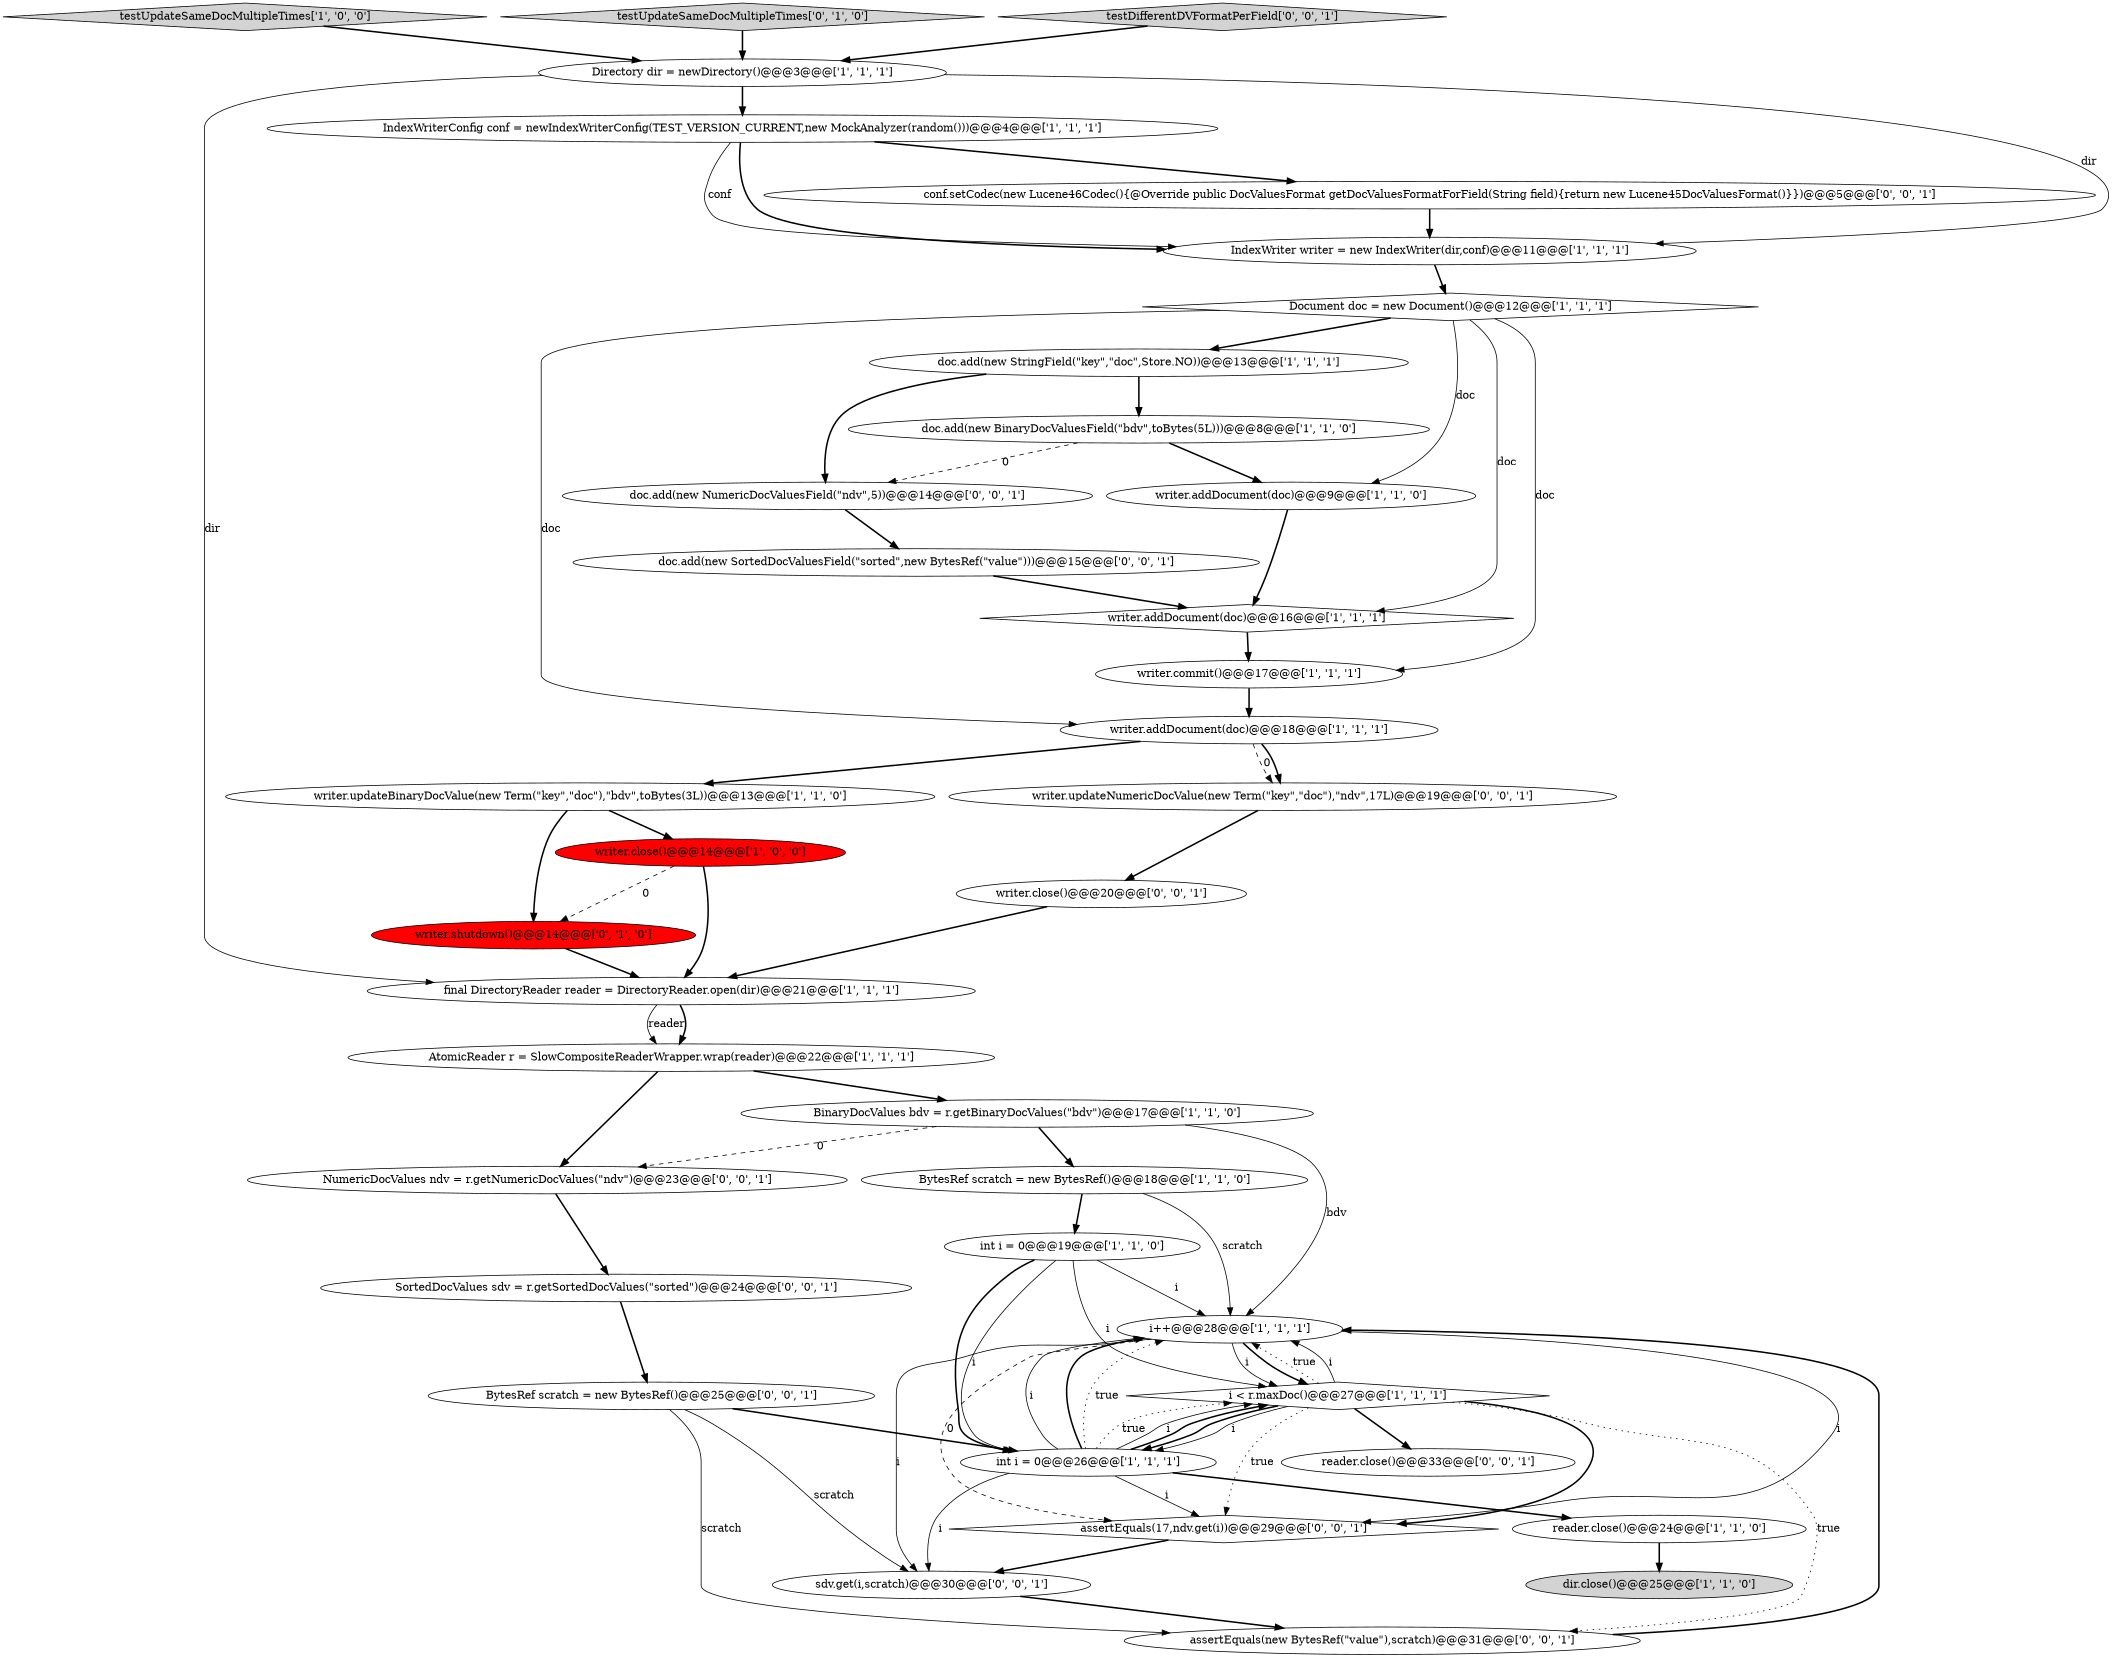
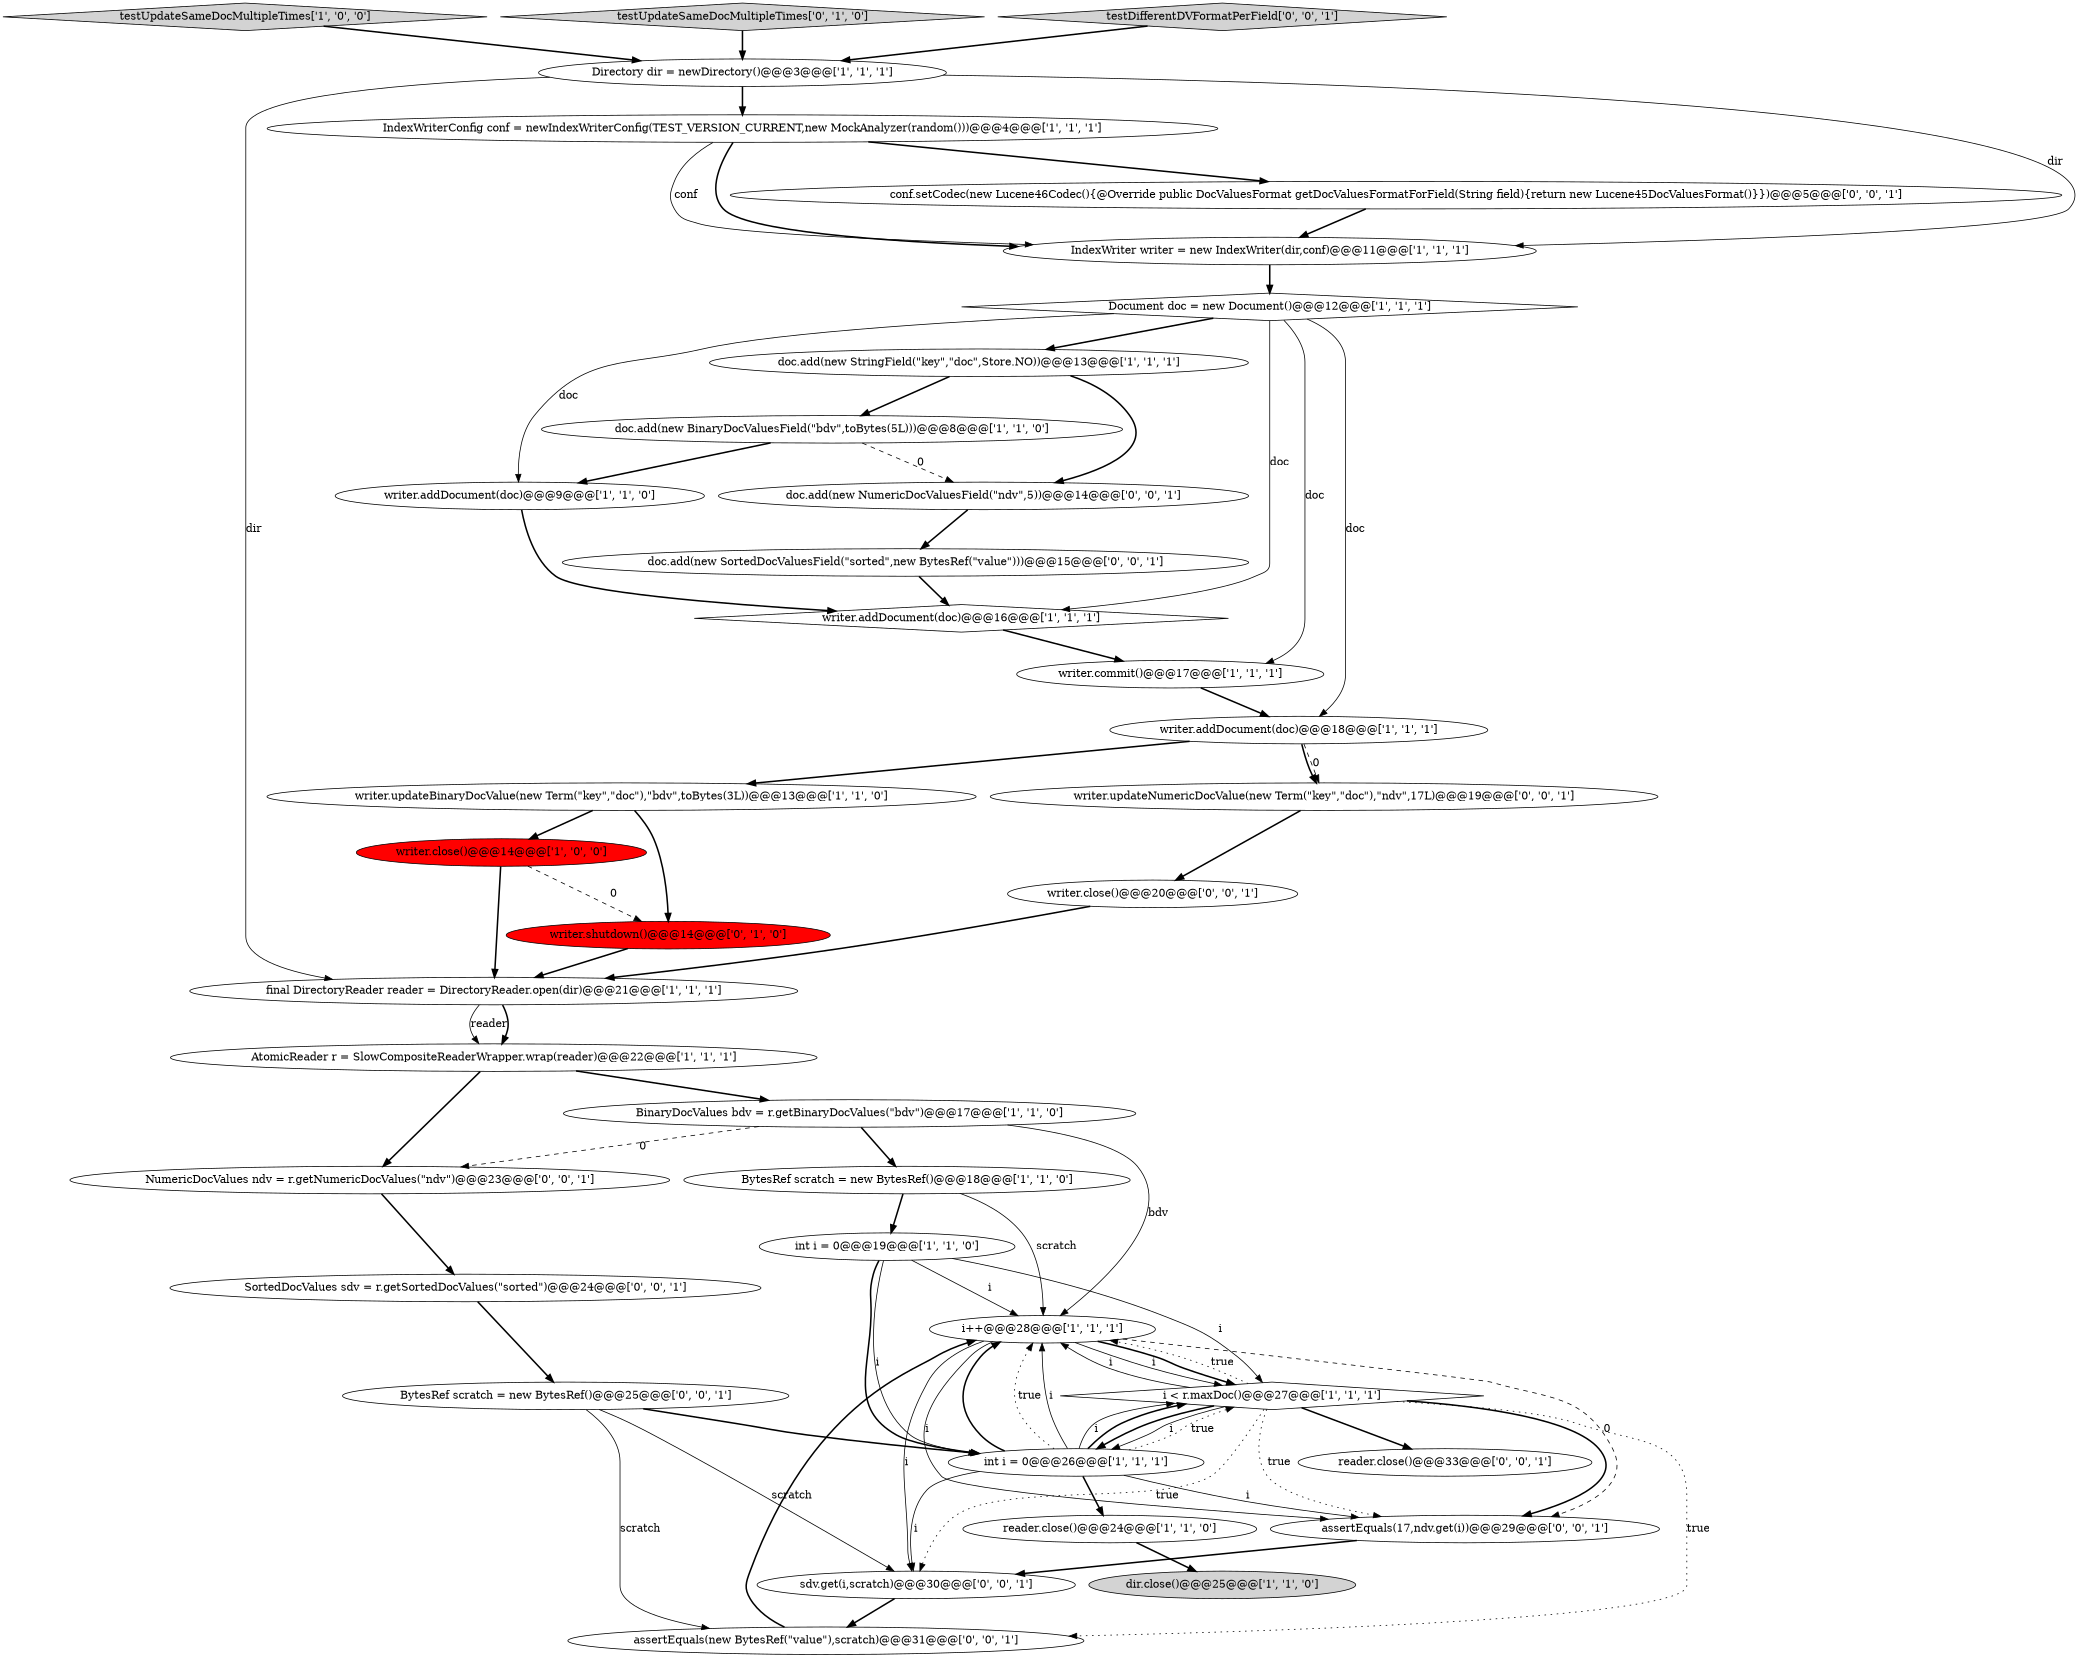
  digraph {
    node [fillcolor=white shape=ellipse style=filled]
    edge [style=bold]
    n1 [label="BinaryDocValues bdv = r.getBinaryDocValues(\"bdv\")@@@17@@@['1', '1', '0']"]
    n2 [label="BytesRef scratch = new BytesRef()@@@18@@@['1', '1', '0']"]
    n3 [label="NumericDocValues ndv = r.getNumericDocValues(\"ndv\")@@@23@@@['0', '0', '1']"]
    n4 [label="i++@@@28@@@['1', '1', '1']"]
    n5 [label="int i = 0@@@19@@@['1', '1', '0']"]
    n6 [label="SortedDocValues sdv = r.getSortedDocValues(\"sorted\")@@@24@@@['0', '0', '1']"]
    n7 [label="sdv.get(i,scratch)@@@30@@@['0', '0', '1']"]
    n8 [label="i < r.maxDoc()@@@27@@@['1', '1', '1']" shape=diamond]
-   n9 [label="assertEquals(17,ndv.get(i))@@@29@@@['0', '0', '1']" shape=diamond]
+   n9 [label="assertEquals(17,ndv.get(i))@@@29@@@['0', '0', '1']"]
    n10 [fillcolor=red label="writer.shutdown()@@@14@@@['0', '1', '0']"]
    n11 [label="final DirectoryReader reader = DirectoryReader.open(dir)@@@21@@@['1', '1', '1']"]
    n12 [label="AtomicReader r = SlowCompositeReaderWrapper.wrap(reader)@@@22@@@['1', '1', '1']"]
    n13 [label="BytesRef scratch = new BytesRef()@@@25@@@['0', '0', '1']"]
    n14 [label="assertEquals(new BytesRef(\"value\"),scratch)@@@31@@@['0', '0', '1']"]
    n15 [label="int i = 0@@@26@@@['1', '1', '1']"]
    n16 [label="reader.close()@@@24@@@['1', '1', '0']"]
    n17 [label="doc.add(new NumericDocValuesField(\"ndv\",5))@@@14@@@['0', '0', '1']"]
    n18 [label="doc.add(new SortedDocValuesField(\"sorted\",new BytesRef(\"value\")))@@@15@@@['0', '0', '1']"]
    n19 [label="writer.addDocument(doc)@@@16@@@['1', '1', '1']" shape=diamond]
    n20 [label="reader.close()@@@33@@@['0', '0', '1']"]
    n21 [label="writer.updateNumericDocValue(new Term(\"key\",\"doc\"),\"ndv\",17L)@@@19@@@['0', '0', '1']"]
    n22 [label="writer.close()@@@20@@@['0', '0', '1']"]
    n23 [label="writer.commit()@@@17@@@['1', '1', '1']"]
    n24 [label="writer.addDocument(doc)@@@18@@@['1', '1', '1']"]
    n25 [label="doc.add(new StringField(\"key\",\"doc\",Store.NO))@@@13@@@['1', '1', '1']"]
    n26 [label="doc.add(new BinaryDocValuesField(\"bdv\",toBytes(5L)))@@@8@@@['1', '1', '0']"]
    n27 [label="writer.addDocument(doc)@@@9@@@['1', '1', '0']"]
    n28 [fillcolor=lightgray label="testUpdateSameDocMultipleTimes['1', '0', '0']" shape=diamond]
    n29 [label="Directory dir = newDirectory()@@@3@@@['1', '1', '1']"]
    n30 [label="IndexWriterConfig conf = newIndexWriterConfig(TEST_VERSION_CURRENT,new MockAnalyzer(random()))@@@4@@@['1', '1', '1']"]
    n31 [label="IndexWriter writer = new IndexWriter(dir,conf)@@@11@@@['1', '1', '1']"]
    n32 [fillcolor=lightgray label="testUpdateSameDocMultipleTimes['0', '1', '0']" shape=diamond]
    n33 [fillcolor=lightgray label="dir.close()@@@25@@@['1', '1', '0']"]
    n34 [label="conf.setCodec(new Lucene46Codec(){@Override public DocValuesFormat getDocValuesFormatForField(String field){return new Lucene45DocValuesFormat()}})@@@5@@@['0', '0', '1']"]
    n35 [label="Document doc = new Document()@@@12@@@['1', '1', '1']" shape=diamond]
    n36 [fillcolor=red label="writer.close()@@@14@@@['1', '0', '0']"]
    n37 [label="writer.updateBinaryDocValue(new Term(\"key\",\"doc\"),\"bdv\",toBytes(3L))@@@13@@@['1', '1', '0']"]
    n38 [fillcolor=lightgray label="testDifferentDVFormatPerField['0', '0', '1']" shape=diamond]
    n1 -> n2
    n1 -> n3 [label=0 style=dashed]
    n1 -> n4 [label=bdv style=solid]
    n2 -> n4 [label=scratch style=solid]
    n2 -> n5
    n3 -> n6
    n4 -> n7 [label=i style=solid]
    n4 -> n8 [label=i style=solid]
    n4 -> n8
    n4 -> n9 [label=i style=solid]
    n4 -> n9 [label=0 style=dashed]
    n5 -> n4 [label=i style=solid]
    n5 -> n8 [label=i style=solid]
    n5 -> n15 [label=i style=solid]
    n5 -> n15
    n6 -> n13
    n7 -> n14
    n8 -> n4 [label=true style=dotted]
    n8 -> n4 [label=i style=solid]
+   n8 -> n7 [label=true style=dotted]
    n8 -> n9
    n8 -> n9 [label=true style=dotted]
    n8 -> n14 [label=true style=dotted]
    n8 -> n15
    n8 -> n15 [label=i style=solid]
    n8 -> n20
    n9 -> n7
    n10 -> n11
    n11 -> n12 [label=reader style=solid]
    n11 -> n12
    n12 -> n1
    n12 -> n3
    n13 -> n7 [label=scratch style=solid]
    n13 -> n14 [label=scratch style=solid]
    n13 -> n15
    n14 -> n4
    n15 -> n4 [label=i style=solid]
    n15 -> n4
    n15 -> n4 [label=true style=dotted]
    n15 -> n7 [label=i style=solid]
    n15 -> n8 [label=true style=dotted]
    n15 -> n8 [label=i style=solid]
    n15 -> n8
    n15 -> n9 [label=i style=solid]
    n15 -> n16
    n16 -> n33
    n17 -> n18
    n18 -> n19
    n19 -> n23
    n21 -> n22
    n22 -> n11
    n23 -> n24
    n24 -> n21 [label=0 style=dashed]
    n24 -> n21
    n24 -> n37
    n25 -> n17
    n25 -> n26
    n26 -> n17 [label=0 style=dashed]
    n26 -> n27
    n27 -> n19
    n28 -> n29
    n29 -> n11 [label=dir style=solid]
    n29 -> n30
    n29 -> n31 [label=dir style=solid]
    n30 -> n31 [label=conf style=solid]
    n30 -> n31
    n30 -> n34
    n31 -> n35
    n32 -> n29
    n34 -> n31
    n35 -> n19 [label=doc style=solid]
    n35 -> n23 [label=doc style=solid]
    n35 -> n24 [label=doc style=solid]
    n35 -> n25
    n35 -> n27 [label=doc style=solid]
    n36 -> n10 [label=0 style=dashed]
    n36 -> n11
    n37 -> n10
    n37 -> n36
    n38 -> n29
  }
